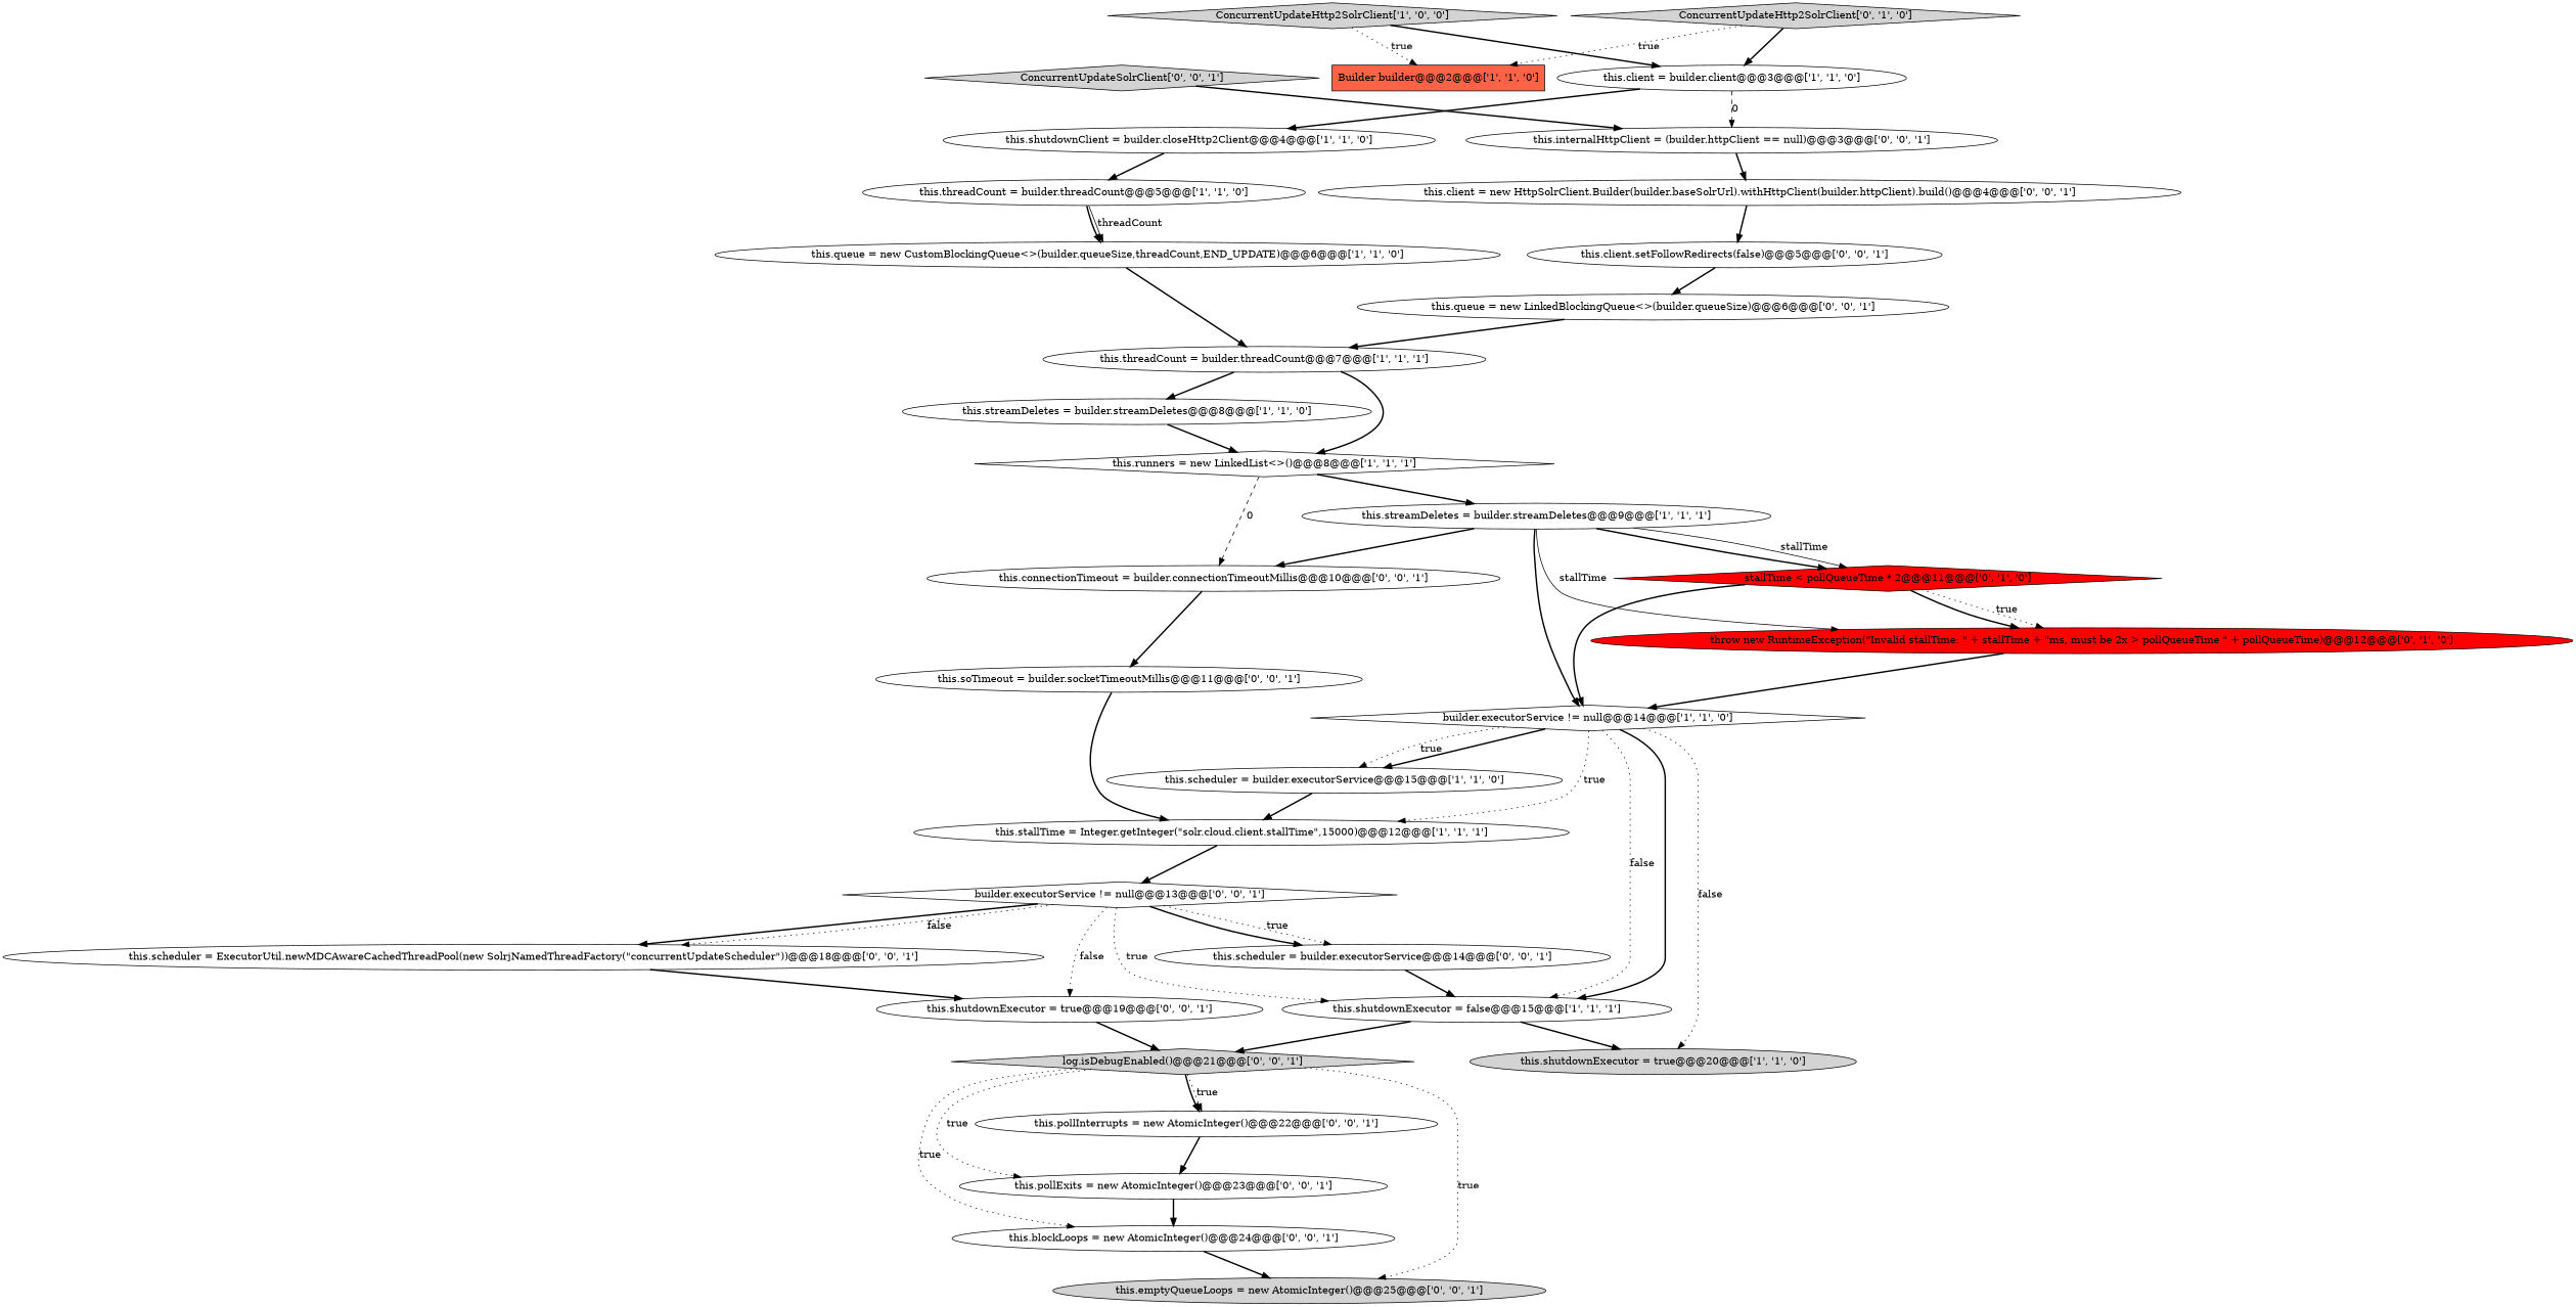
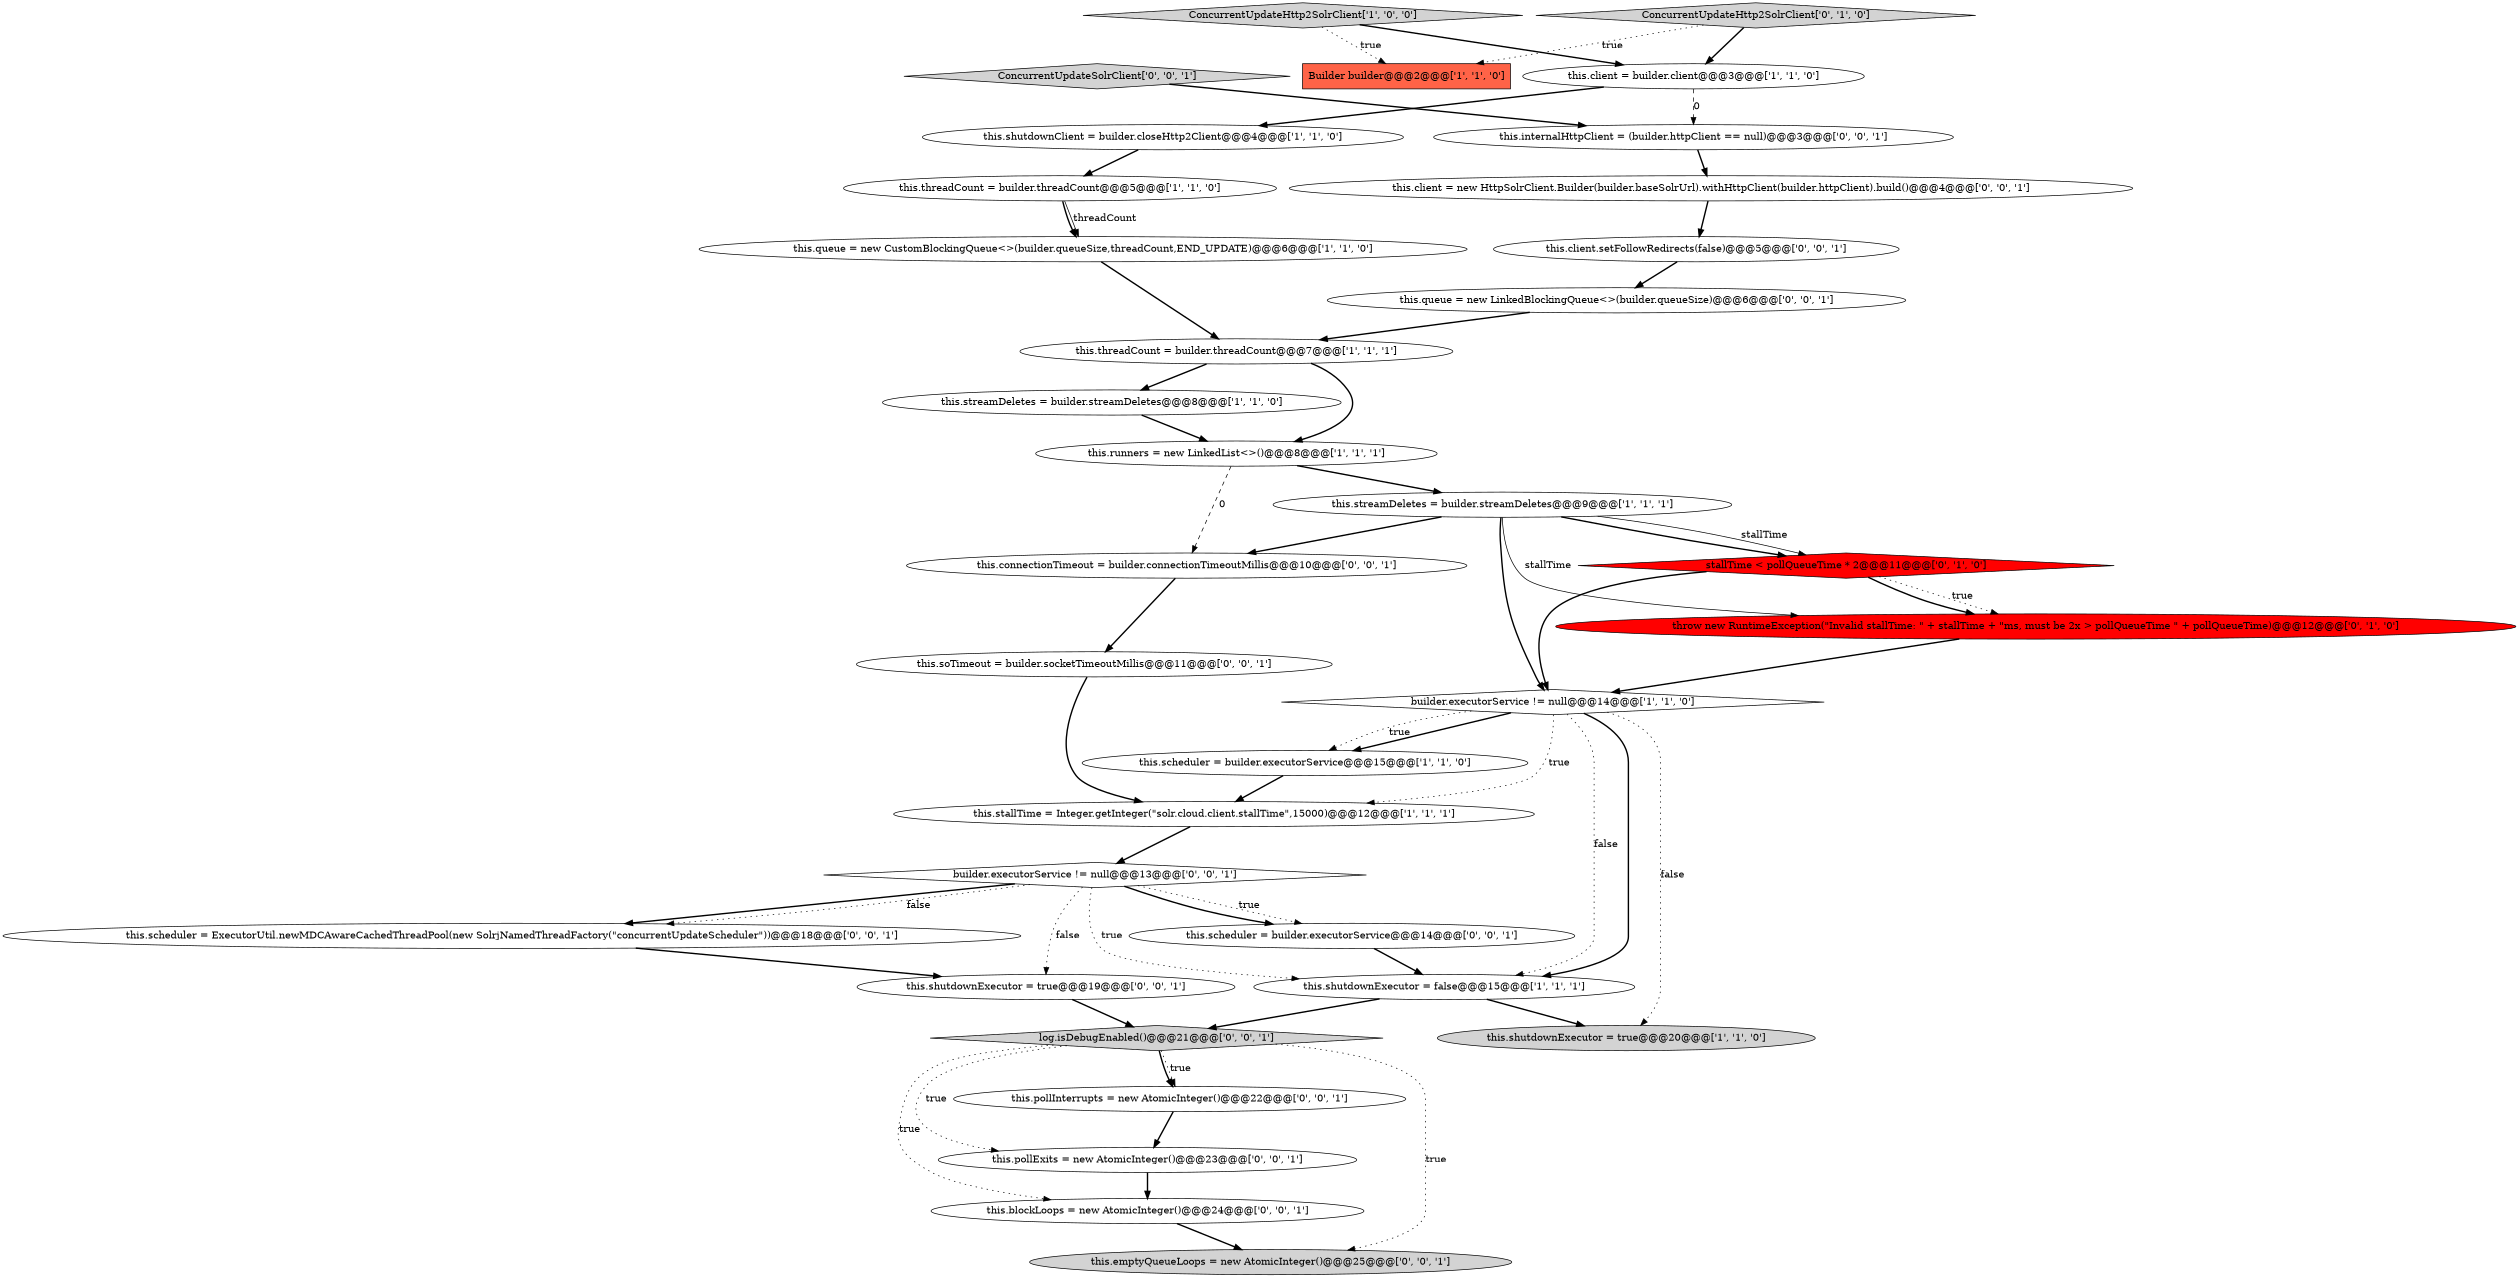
  digraph {
    node [fillcolor=white shape=ellipse style=filled]
    edge [style=bold]
    n1 [label="this.soTimeout = builder.socketTimeoutMillis@@@11@@@['0', '0', '1']"]
    n2 [label="this.stallTime = Integer.getInteger(\"solr.cloud.client.stallTime\",15000)@@@12@@@['1', '1', '1']"]
    n3 [label="builder.executorService != null@@@13@@@['0', '0', '1']" shape=diamond]
    n4 [label="this.pollExits = new AtomicInteger()@@@23@@@['0', '0', '1']"]
    n5 [label="this.blockLoops = new AtomicInteger()@@@24@@@['0', '0', '1']"]
    n6 [fillcolor=lightgray label="this.emptyQueueLoops = new AtomicInteger()@@@25@@@['0', '0', '1']"]
    n7 [label="this.streamDeletes = builder.streamDeletes@@@8@@@['1', '1', '0']"]
-   n8 [label="this.runners = new LinkedList<>()@@@8@@@['1', '1', '1']" shape=diamond]
+   n8 [label="this.runners = new LinkedList<>()@@@8@@@['1', '1', '1']"]
    n9 [label="this.connectionTimeout = builder.connectionTimeoutMillis@@@10@@@['0', '0', '1']"]
    n10 [label="this.streamDeletes = builder.streamDeletes@@@9@@@['1', '1', '1']"]
    n11 [fillcolor=lightgray label="ConcurrentUpdateHttp2SolrClient['1', '0', '0']" shape=diamond]
    n12 [fillcolor=tomato label="Builder builder@@@2@@@['1', '1', '0']" shape=box]
    n13 [label="this.client = builder.client@@@3@@@['1', '1', '0']"]
    n14 [label="this.internalHttpClient = (builder.httpClient == null)@@@3@@@['0', '0', '1']"]
    n15 [label="this.shutdownClient = builder.closeHttp2Client@@@4@@@['1', '1', '0']"]
    n16 [fillcolor=lightgray label="this.shutdownExecutor = true@@@20@@@['1', '1', '0']"]
    n17 [label="this.shutdownExecutor = false@@@15@@@['1', '1', '1']"]
    n18 [label="this.shutdownExecutor = true@@@19@@@['0', '0', '1']"]
    n19 [label="this.scheduler = ExecutorUtil.newMDCAwareCachedThreadPool(new SolrjNamedThreadFactory(\"concurrentUpdateScheduler\"))@@@18@@@['0', '0', '1']"]
    n20 [label="this.scheduler = builder.executorService@@@14@@@['0', '0', '1']"]
    n21 [fillcolor=lightgray label="log.isDebugEnabled()@@@21@@@['0', '0', '1']" shape=diamond]
    n22 [label="this.scheduler = builder.executorService@@@15@@@['1', '1', '0']"]
    n23 [label="this.pollInterrupts = new AtomicInteger()@@@22@@@['0', '0', '1']"]
    n24 [label="this.client = new HttpSolrClient.Builder(builder.baseSolrUrl).withHttpClient(builder.httpClient).build()@@@4@@@['0', '0', '1']"]
    n25 [label="this.client.setFollowRedirects(false)@@@5@@@['0', '0', '1']"]
    n26 [label="this.queue = new LinkedBlockingQueue<>(builder.queueSize)@@@6@@@['0', '0', '1']"]
    n27 [label="this.threadCount = builder.threadCount@@@7@@@['1', '1', '1']"]
    n28 [fillcolor=lightgray label="ConcurrentUpdateHttp2SolrClient['0', '1', '0']" shape=diamond]
    n29 [label="this.queue = new CustomBlockingQueue<>(builder.queueSize,threadCount,END_UPDATE)@@@6@@@['1', '1', '0']"]
    n30 [fillcolor=red label="throw new RuntimeException(\"Invalid stallTime: \" + stallTime + \"ms, must be 2x > pollQueueTime \" + pollQueueTime)@@@12@@@['0', '1', '0']"]
    n31 [label="builder.executorService != null@@@14@@@['1', '1', '0']" shape=diamond]
    n32 [fillcolor=lightgray label="ConcurrentUpdateSolrClient['0', '0', '1']" shape=diamond]
    n33 [label="this.threadCount = builder.threadCount@@@5@@@['1', '1', '0']"]
    n34 [fillcolor=red label="stallTime < pollQueueTime * 2@@@11@@@['0', '1', '0']" shape=diamond]
    n1 -> n2
    n2 -> n3
    n3 -> n17 [label=true style=dotted]
    n3 -> n18 [label=false style=dotted]
    n3 -> n19
    n3 -> n19 [label=false style=dotted]
    n3 -> n20 [label=true style=dotted]
    n3 -> n20
    n4 -> n5
    n5 -> n6
    n7 -> n8
    n8 -> n9 [label=0 style=dashed]
    n8 -> n10
    n9 -> n1
    n10 -> n9
    n10 -> n30 [label=stallTime style=solid]
    n10 -> n31
    n10 -> n34 [label=stallTime style=solid]
    n10 -> n34
    n11 -> n12 [label=true style=dotted]
    n11 -> n13
    n13 -> n14 [label=0 style=dashed]
    n13 -> n15
    n14 -> n24
    n15 -> n33
    n17 -> n16
    n17 -> n21
    n18 -> n21
    n19 -> n18
    n20 -> n17
    n21 -> n4 [label=true style=dotted]
    n21 -> n5 [label=true style=dotted]
    n21 -> n6 [label=true style=dotted]
    n21 -> n23
    n21 -> n23 [label=true style=dotted]
    n22 -> n2
    n23 -> n4
    n24 -> n25
    n25 -> n26
    n26 -> n27
    n27 -> n7
    n27 -> n8
    n28 -> n12 [label=true style=dotted]
    n28 -> n13
    n29 -> n27
    n30 -> n31
    n31 -> n2 [label=true style=dotted]
    n31 -> n16 [label=false style=dotted]
    n31 -> n17 [label=false style=dotted]
    n31 -> n17
    n31 -> n22
    n31 -> n22 [label=true style=dotted]
    n32 -> n14
    n33 -> n29 [label=threadCount style=solid]
    n33 -> n29
    n34 -> n30 [label=true style=dotted]
    n34 -> n30
    n34 -> n31
  }
